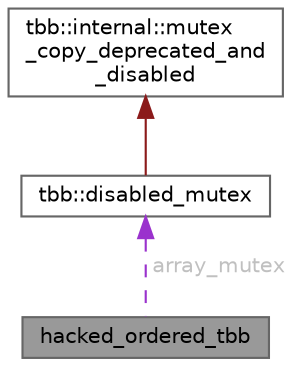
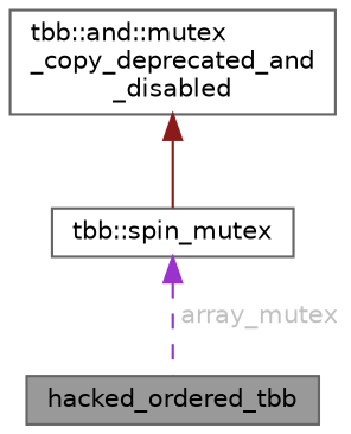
  digraph {
    node [color=gray40 fillcolor=white fontname=Helvetica fontsize=10 shape=box style=filled]
    edge [dir=back fontname=Helvetica fontsize=10 labelfontname=Helvetica labelfontsize=10]
    n1 [fillcolor=grey60 fontcolor=black height=0.2 label=hacked_ordered_tbb width=0.4]
-   n2 [height=0.2 label="tbb::disabled_mutex" width=0.4]
-   n3 [height=0.2 label="tbb::internal::mutex\l_copy_deprecated_and\l_disabled" width=0.4]
+   n2 [height=0.2 label="tbb::spin_mutex" width=0.4]
+   n3 [height=0.2 label="tbb::and::mutex\l_copy_deprecated_and\l_disabled" width=0.4]
    n2 -> n1 [color=darkorchid3 fontcolor=grey label=" array_mutex" style=dashed]
    n3 -> n2 [color=firebrick4 style=solid]
  }
